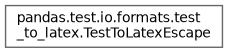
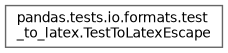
  digraph {
    rankdir=LR
-   n1 [color=grey40 fillcolor=white fontname=Helvetica fontsize=10 height=0.2 label="pandas.test.io.formats.test\l_to_latex.TestToLatexEscape" shape=box style=filled width=0.4]
+   n1 [color=grey40 fillcolor=white fontname=Helvetica fontsize=10 height=0.2 label="pandas.tests.io.formats.test\l_to_latex.TestToLatexEscape" shape=box style=filled width=0.4]
  }
